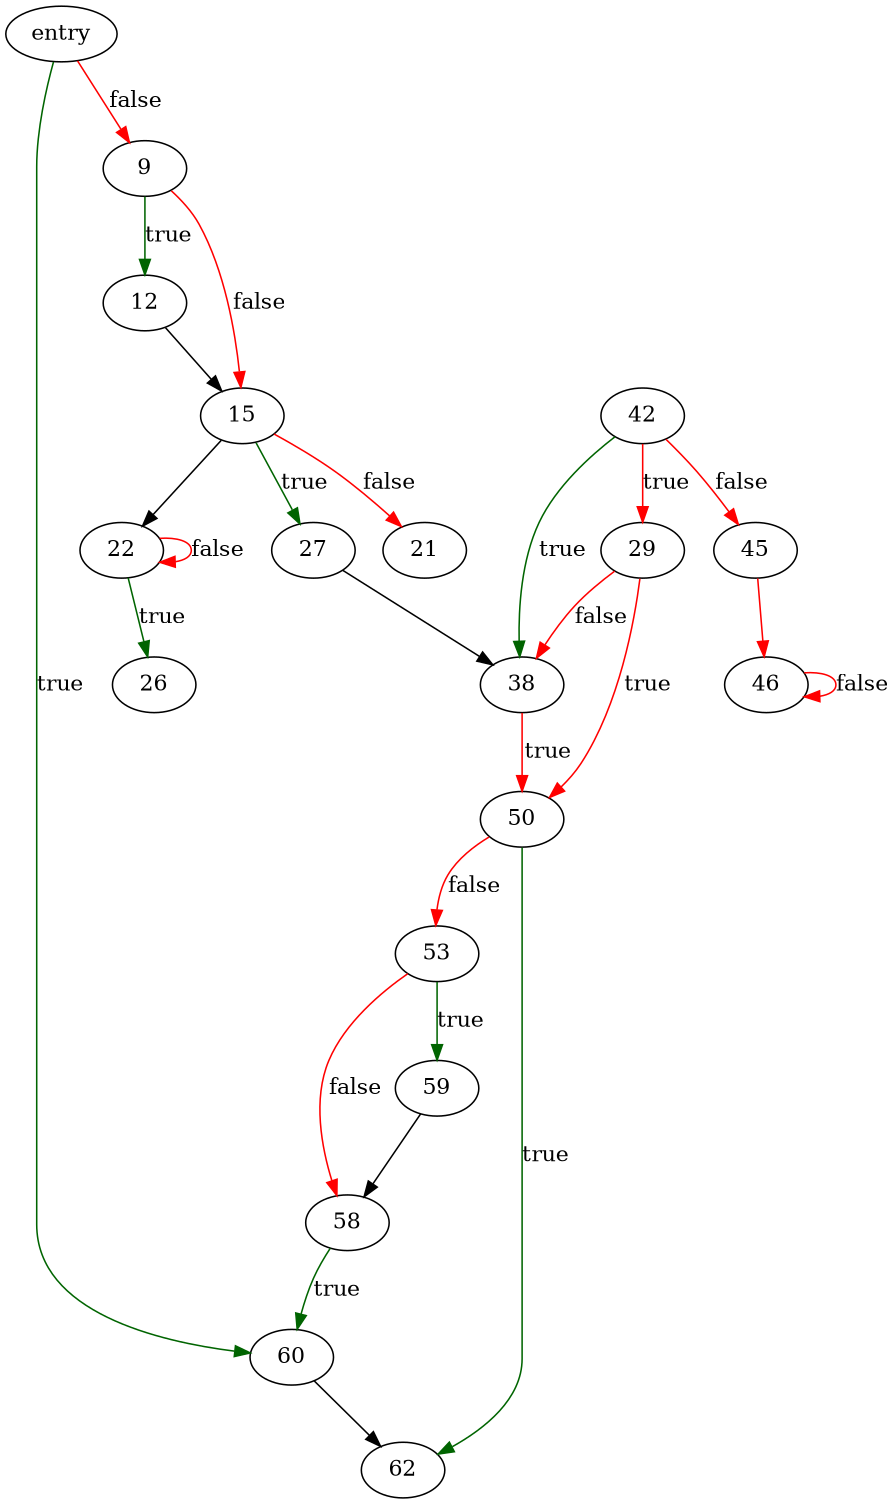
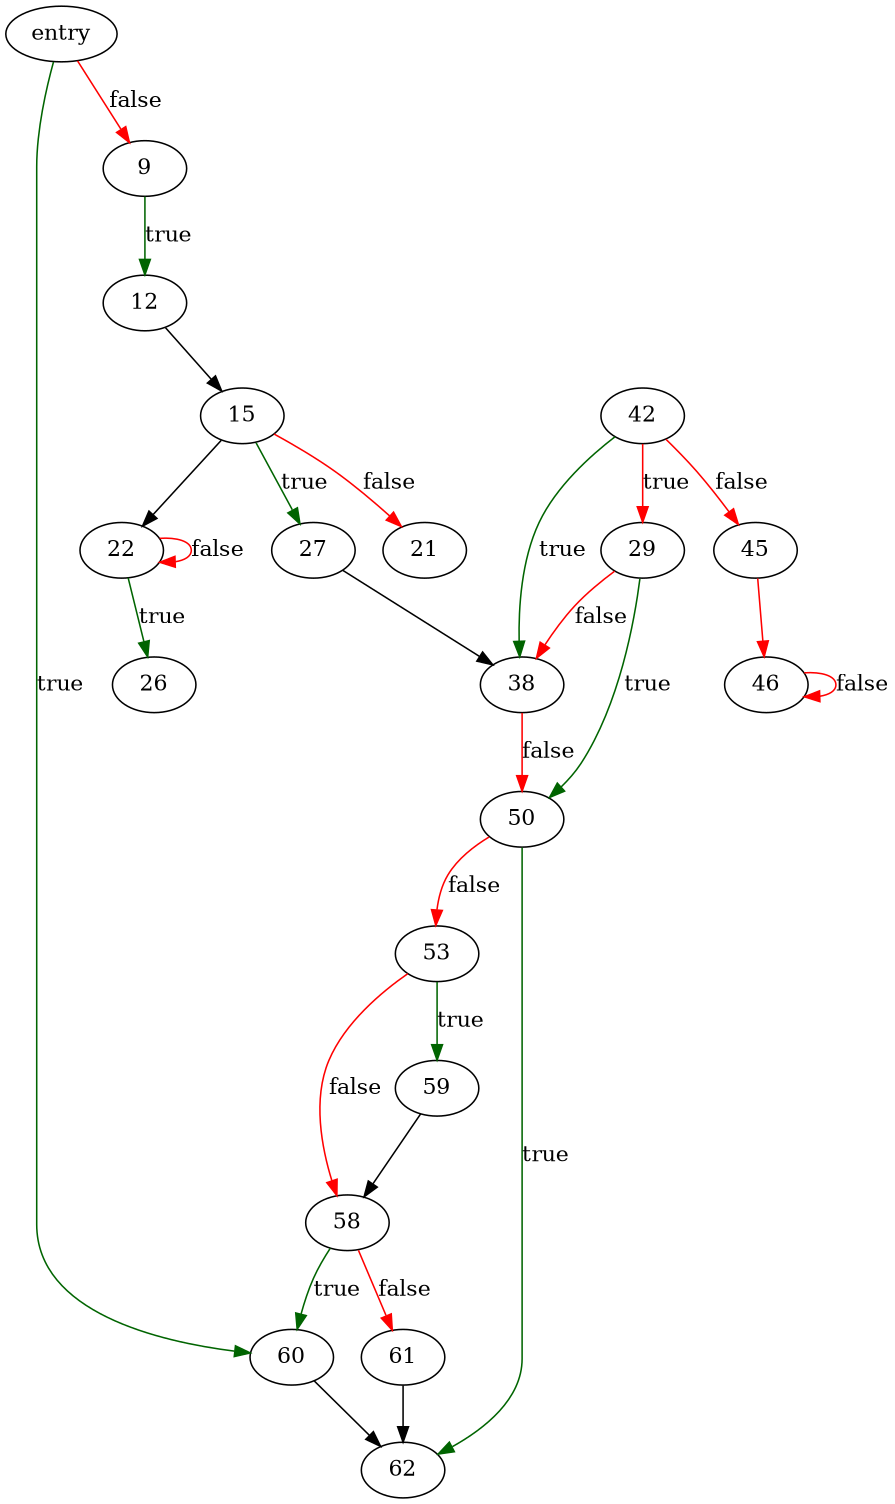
  digraph {
    edge [color=red]
    n1 [label=entry]
    9
    60
    12
    15
    21
    27
    22
    38
    26
    50
    29
    62
    53
    42
    45
    46
    n18 [label=59]
    58
+   61
    n1 -> 9 [label=false]
    n1 -> 60 [color=darkgreen label=true]
    9 -> 12 [color=darkgreen label=true]
-   9 -> 15 [label=false]
    60 -> 62 [color=""]
    12 -> 15 [color=""]
    15 -> 21 [label=false]
    15 -> 27 [color=darkgreen label=true]
    15 -> 22 [color=""]
    27 -> 38 [color=""]
    22 -> 22 [label=false]
    22 -> 26 [color=darkgreen label=true]
-   38 -> 50 [label=true]
+   38 -> 50 [label=false]
    50 -> 62 [color=darkgreen label=true]
    50 -> 53 [label=false]
    29 -> 38 [label=false]
-   29 -> 50 [label=true]
+   29 -> 50 [color=darkgreen label=true]
    53 -> n18 [color=darkgreen label=true]
    53 -> 58 [label=false]
    42 -> 38 [color=darkgreen label=true]
    42 -> 29 [label=true]
    42 -> 45 [label=false]
    45 -> 46
    46 -> 46 [label=false]
    n18 -> 58 [color=""]
    58 -> 60 [color=darkgreen label=true]
+   58 -> 61 [label=false]
+   61 -> 62 [color=""]
  }
